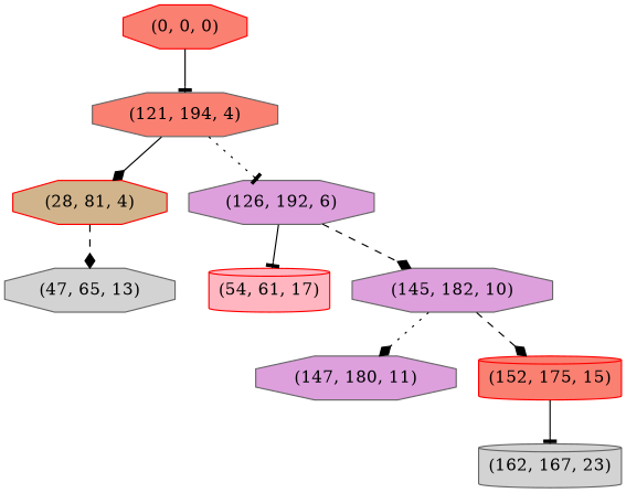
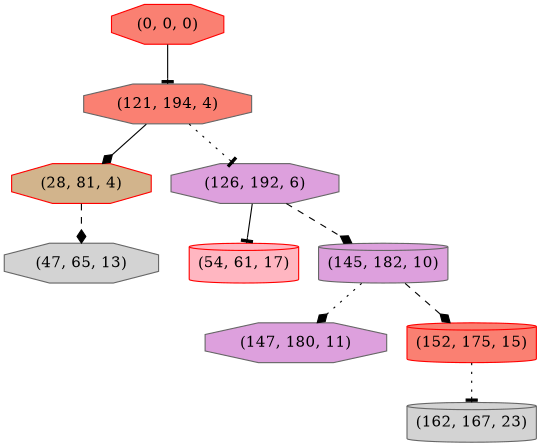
  digraph {
    node [color=gray40 fillcolor=salmon shape=octagon style=filled]
    edge [arrowhead=diamond style=solid]
    "(0, 0, 0)" [color=red]
    "(121, 194, 4)"
    "(28, 81, 4)" [color=red fillcolor=tan]
    "(47, 65, 13)" [fillcolor=lightgrey]
    "(126, 192, 6)" [fillcolor=plum]
    "(54, 61, 17)" [color=red fillcolor=lightpink shape=cylinder]
-   "(145, 182, 10)" [fillcolor=plum]
+   "(145, 182, 10)" [fillcolor=plum shape=cylinder]
    "(147, 180, 11)" [fillcolor=plum]
    "(152, 175, 15)" [color=red shape=cylinder]
    "(162, 167, 23)" [fillcolor=lightgrey shape=cylinder]
    "(0, 0, 0)" -> "(121, 194, 4)" [arrowhead=tee]
    "(121, 194, 4)" -> "(28, 81, 4)"
    "(121, 194, 4)" -> "(126, 192, 6)" [arrowhead=tee style=dotted]
    "(28, 81, 4)" -> "(47, 65, 13)" [style=dashed]
    "(126, 192, 6)" -> "(54, 61, 17)" [arrowhead=tee]
    "(126, 192, 6)" -> "(145, 182, 10)" [style=dashed]
    "(145, 182, 10)" -> "(147, 180, 11)" [style=dotted]
    "(145, 182, 10)" -> "(152, 175, 15)" [style=dashed]
-   "(152, 175, 15)" -> "(162, 167, 23)" [arrowhead=tee]
+   "(152, 175, 15)" -> "(162, 167, 23)" [arrowhead=tee style=dotted]
  }
